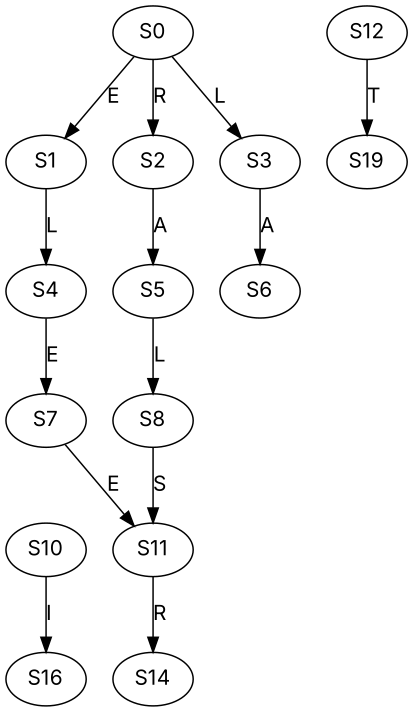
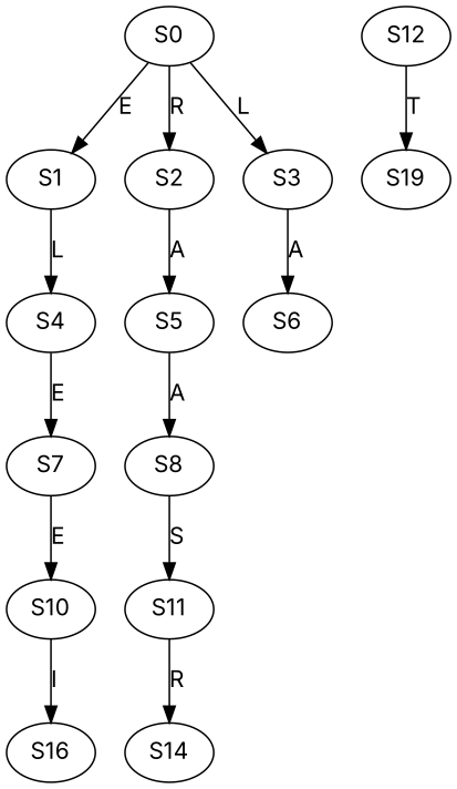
  strict digraph {
    fontname=Inter
    node [fontname=Inter]
    edge [fontname=Inter]
    S0
    S1
    S2
    S3
    S4
    S5
    S6
    S7
    S8
    S10
    S11
    n12 [label=S16]
    S14
    n14 [label=S19]
    S12
    S0 -> S1 [label=E]
    S0 -> S2 [label=R]
    S0 -> S3 [label=L]
    S1 -> S4 [label=L]
    S2 -> S5 [label=A]
    S3 -> S6 [label=A]
    S4 -> S7 [label=E]
-   S5 -> S8 [label=L]
-   S7 -> S11 [label=E]
+   S5 -> S8 [label=A]
+   S7 -> S10 [label=E]
    S8 -> S11 [label=S]
    S10 -> n12 [label=I]
    S11 -> S14 [label=R]
    S12 -> n14 [label=T]
  }
